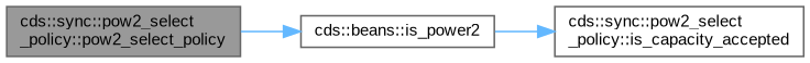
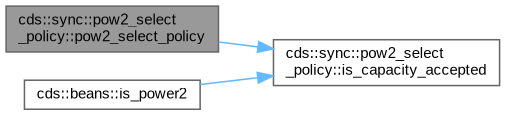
  digraph {
    fontname="Liberation Sans"
    rankdir=LR
    node [color=grey40 fillcolor=white fontname="Liberation Sans" fontsize=10 shape=box style=filled]
    edge [color=steelblue1 fontname="Liberation Sans" fontsize=10 labelfontname=Helvetica labelfontsize=10 style=solid]
    n1 [color=gray40 fillcolor=grey60 fontcolor=black height=0.2 label="cds::sync::pow2_select\l_policy::pow2_select_policy" width=0.4]
    n2 [height=0.2 label="cds::sync::pow2_select\l_policy::is_capacity_accepted" width=0.4]
    n3 [height=0.2 label="cds::beans::is_power2" width=0.4]
-   n1 -> n3
+   n1 -> n2
    n3 -> n2
  }
